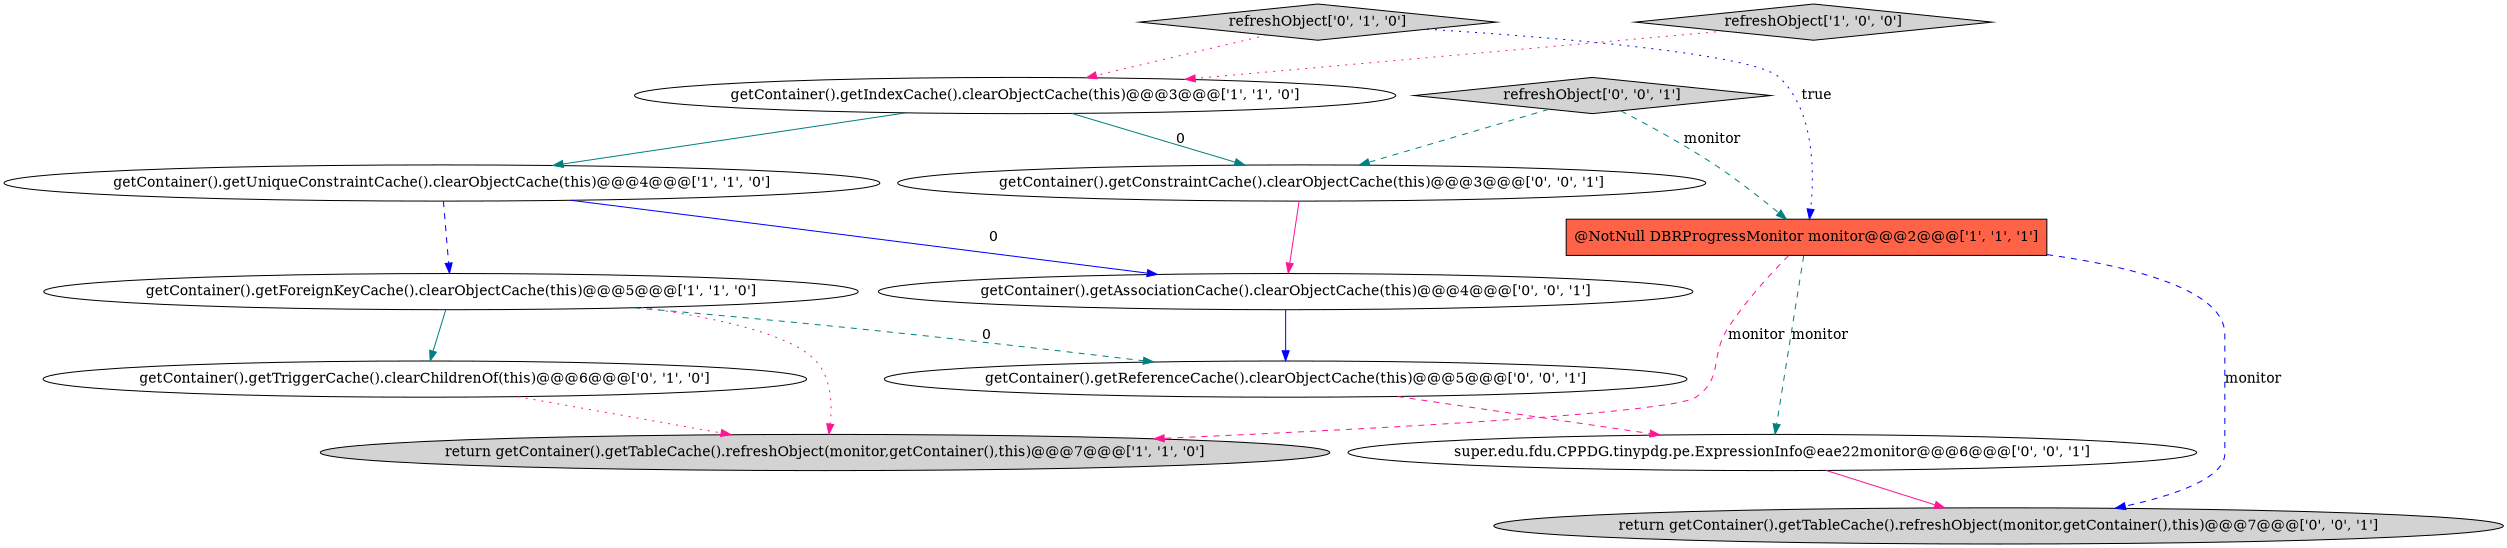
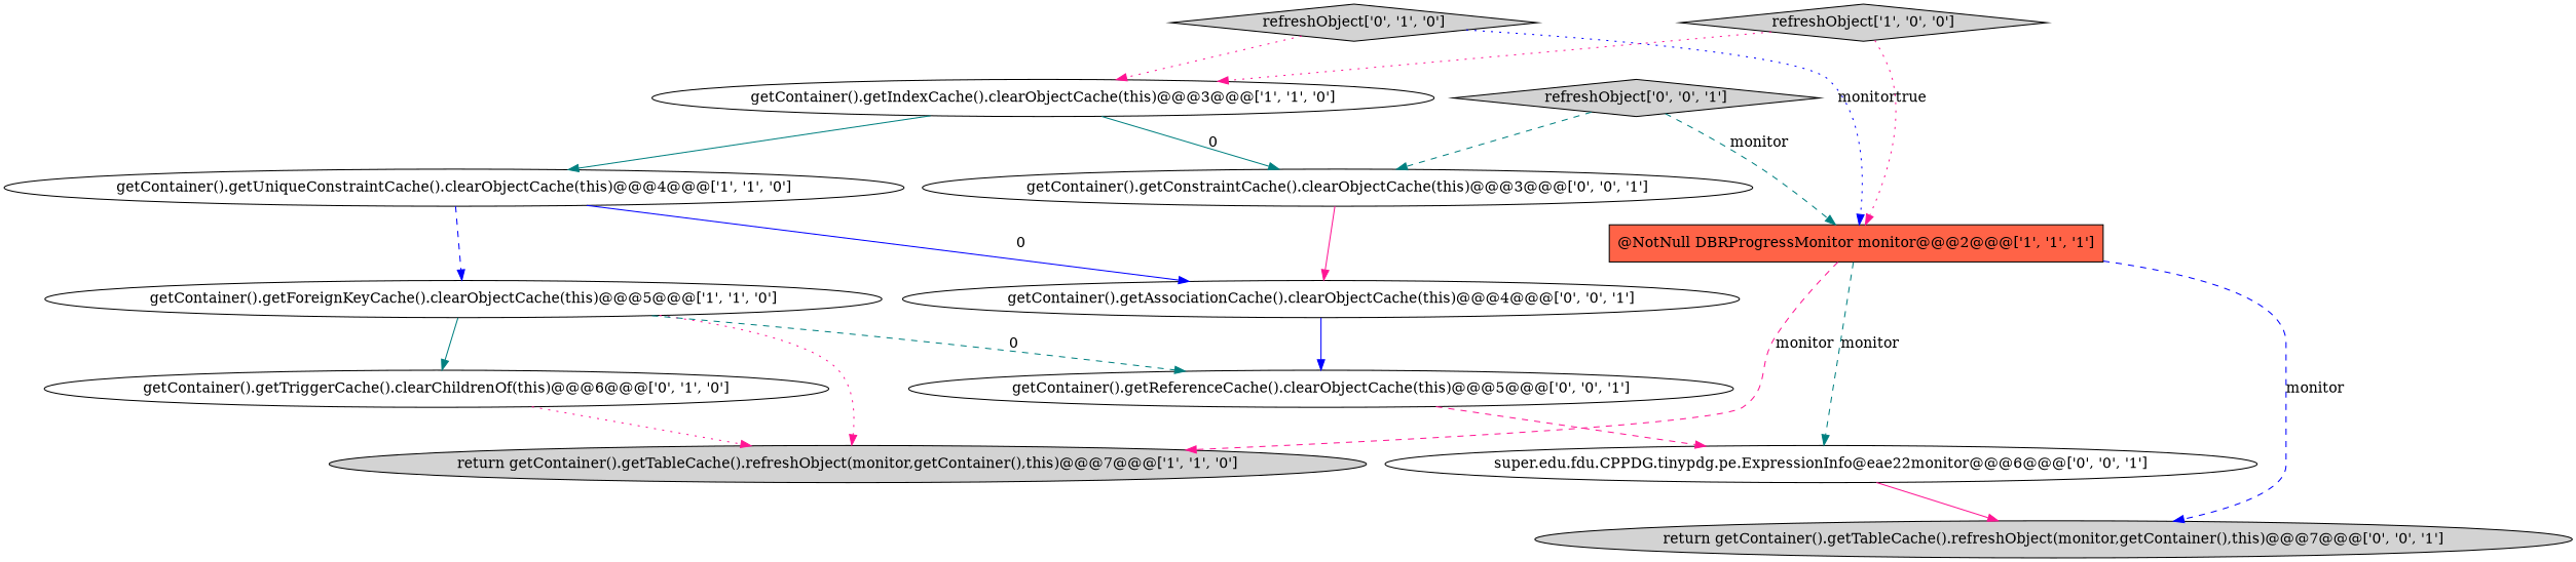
  digraph {
    node [fillcolor=white shape=ellipse style=filled]
    edge [color=deeppink style=dashed]
    n1 [label="getContainer().getTriggerCache().clearChildrenOf(this)@@@6@@@['0', '1', '0']"]
    n2 [fillcolor=lightgray label="return getContainer().getTableCache().refreshObject(monitor,getContainer(),this)@@@7@@@['1', '1', '0']"]
    n3 [label="getContainer().getForeignKeyCache().clearObjectCache(this)@@@5@@@['1', '1', '0']"]
    n4 [label="getContainer().getReferenceCache().clearObjectCache(this)@@@5@@@['0', '0', '1']"]
    n5 [label="super.edu.fdu.CPPDG.tinypdg.pe.ExpressionInfo@eae22monitor@@@6@@@['0', '0', '1']"]
    n6 [fillcolor=lightgray label="return getContainer().getTableCache().refreshObject(monitor,getContainer(),this)@@@7@@@['0', '0', '1']"]
    n7 [fillcolor=tomato label="@NotNull DBRProgressMonitor monitor@@@2@@@['1', '1', '1']" shape=box]
    n8 [label="getContainer().getConstraintCache().clearObjectCache(this)@@@3@@@['0', '0', '1']"]
    n9 [label="getContainer().getAssociationCache().clearObjectCache(this)@@@4@@@['0', '0', '1']"]
    n10 [fillcolor=lightgray label="refreshObject['0', '0', '1']" shape=diamond]
    n11 [label="getContainer().getIndexCache().clearObjectCache(this)@@@3@@@['1', '1', '0']"]
    n12 [label="getContainer().getUniqueConstraintCache().clearObjectCache(this)@@@4@@@['1', '1', '0']"]
    n13 [fillcolor=lightgray label="refreshObject['0', '1', '0']" shape=diamond]
    n14 [fillcolor=lightgray label="refreshObject['1', '0', '0']" shape=diamond]
    n1 -> n2 [style=dotted]
    n3 -> n1 [color=teal style=solid]
    n3 -> n2 [style=dotted]
    n3 -> n4 [color=teal label=0]
    n4 -> n5
    n5 -> n6 [style=solid]
    n7 -> n2 [label=monitor]
    n7 -> n5 [color=teal label=monitor]
    n7 -> n6 [color=blue label=monitor]
    n8 -> n9 [style=solid]
    n9 -> n4 [color=blue style=solid]
    n10 -> n7 [color=teal label=monitor]
    n10 -> n8 [color=teal]
    n11 -> n8 [color=teal label=0 style=solid]
    n11 -> n12 [color=teal style=solid]
    n12 -> n3 [color=blue]
    n12 -> n9 [color=blue label=0 style=solid]
-   n13 -> n7 [color=blue label=true style=dotted]
+   n13 -> n7 [color=blue label=monitor style=dotted]
    n13 -> n11 [style=dotted]
+   n14 -> n7 [label=true style=dotted]
    n14 -> n11 [style=dotted]
  }
